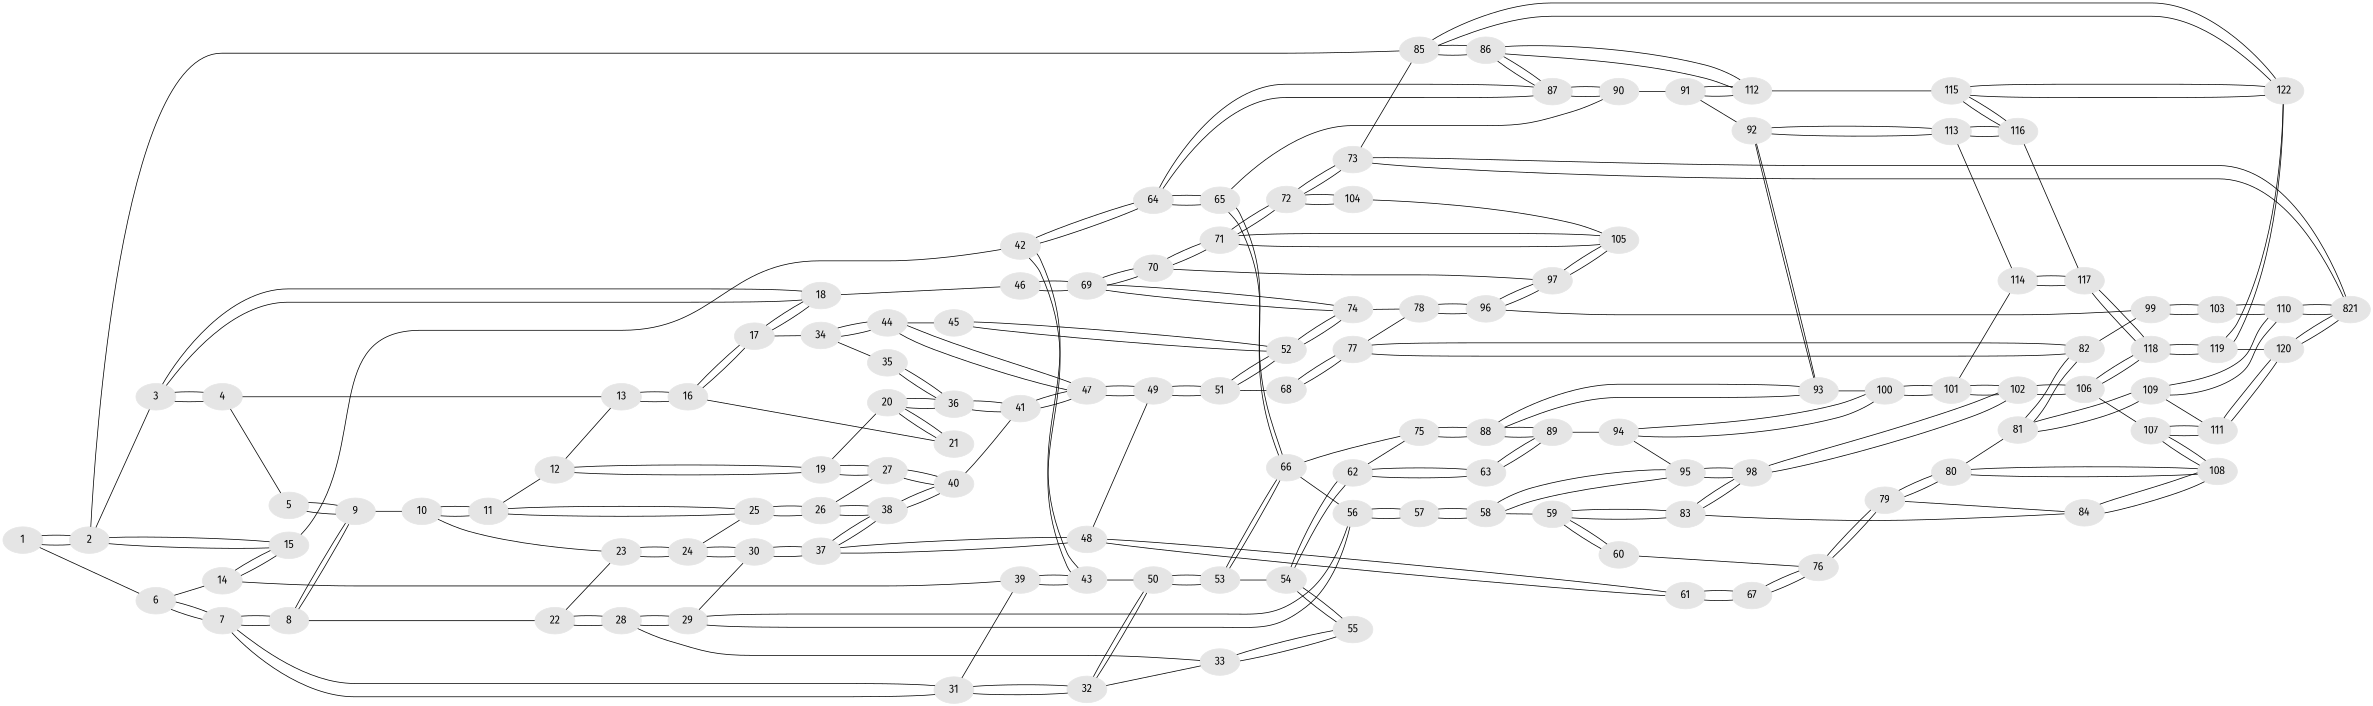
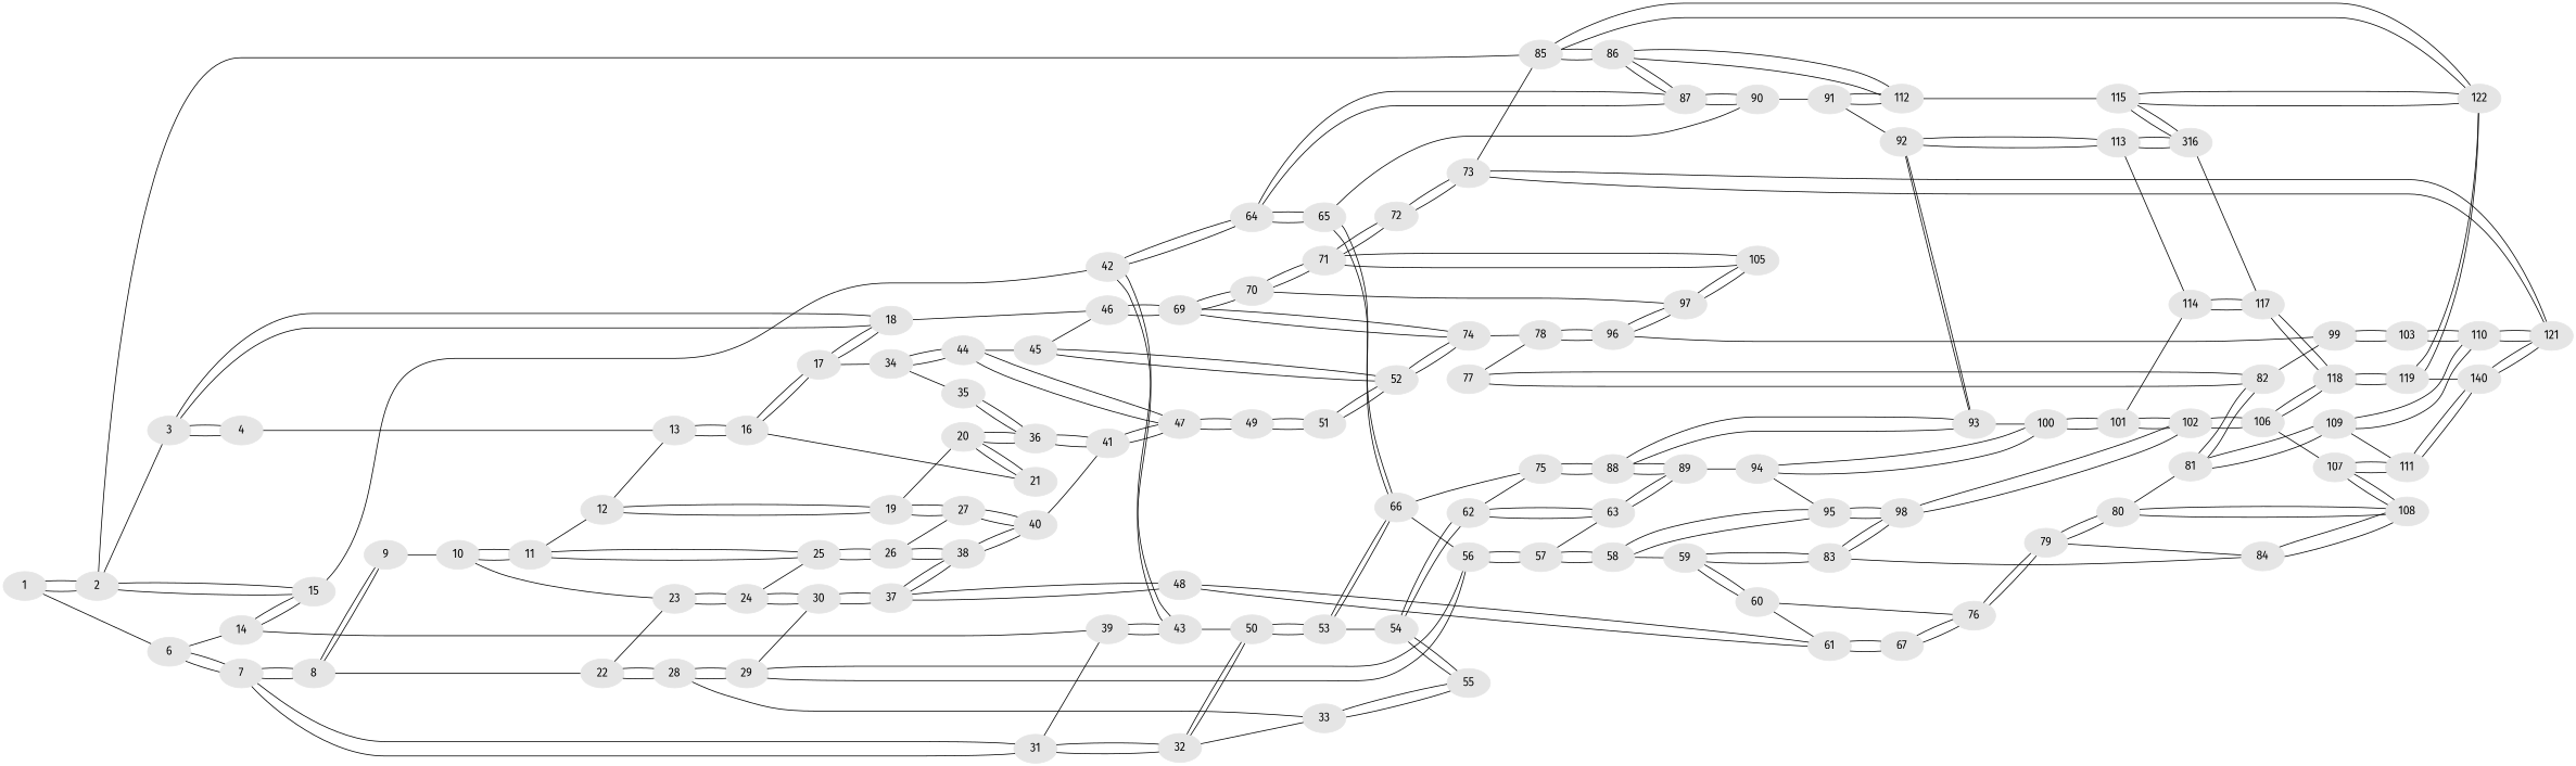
  graph {
    fontname="Fira Sans"
    rankdir=LR
    node [color=gray90 fontname="Fira Sans" style=filled]
    edge [fontname="Fira Sans"]
    1
    2
    6
    3
    15
    85
    7
    14
    4
    18
    42
    86
    122
-   5
    13
    46
    73
-   121 [label=821]
+   121
    9
    16
    10
    8
    31
    39
    22
    32
    23
    28
    11
    12
    25
    24
    19
    26
    20
    27
    17
    21
    43
    64
    34
    35
    44
    69
    36
    40
    41
    29
    33
    30
    37
    38
    56
    55
    57
    48
    50
    53
    47
    45
    49
    61
    65
    87
    52
    74
    70
    51
    67
-   68
    54
    66
    77
    78
    62
    75
    63
    58
    59
    95
    89
    60
    83
    98
    76
    84
    79
    88
    94
    90
    91
    82
    71
    97
    72
    105
-   104
    96
    93
    80
    99
    81
    108
    109
    110
    111
    103
    102
    112
    115
    100
    92
    113
    114
-   116
+   116 [label=316]
    101
    106
    117
    107
    118
    119
-   120
+   120 [label=140]
    1 -- 2
    1 -- 2
    1 -- 6
    2 -- 3
    2 -- 15
    2 -- 15
    2 -- 85
    6 -- 7
    6 -- 7
    6 -- 14
    3 -- 4
    3 -- 4
    3 -- 18
    3 -- 18
    15 -- 42
    85 -- 86
    85 -- 86
    85 -- 122
    85 -- 122
    7 -- 8
    7 -- 8
    7 -- 31
    7 -- 31
    14 -- 15
    14 -- 15
    14 -- 39
-   4 -- 5
    4 -- 13
    18 -- 46
    42 -- 43
    42 -- 43
    42 -- 64
    42 -- 64
    86 -- 87
    86 -- 87
    86 -- 112
    86 -- 112
-   5 -- 9
-   5 -- 9
    13 -- 16
    13 -- 16
    46 -- 69
    46 -- 69
    73 -- 85
    73 -- 121
    73 -- 121
    9 -- 10
    16 -- 17
    16 -- 17
    16 -- 21
    10 -- 23
    10 -- 11
    10 -- 11
    8 -- 9
    8 -- 9
    8 -- 22
    31 -- 39
    31 -- 32
    31 -- 32
    39 -- 43
    39 -- 43
    22 -- 23
    22 -- 28
    22 -- 28
    32 -- 33
    32 -- 50
    32 -- 50
    23 -- 24
    23 -- 24
    28 -- 29
    28 -- 29
    28 -- 33
    11 -- 12
    11 -- 25
    11 -- 25
    12 -- 13
    12 -- 19
    12 -- 19
    25 -- 26
    25 -- 26
    24 -- 25
    24 -- 30
    24 -- 30
    19 -- 20
    19 -- 27
    19 -- 27
    26 -- 27
    26 -- 38
    26 -- 38
    20 -- 21
    20 -- 21
    20 -- 36
    20 -- 36
    27 -- 40
    27 -- 40
    17 -- 18
    17 -- 18
    17 -- 34
    43 -- 50
    64 -- 65
    64 -- 65
    64 -- 87
    64 -- 87
    34 -- 35
    34 -- 44
    34 -- 44
    35 -- 36
    35 -- 36
    44 -- 47
    44 -- 47
    44 -- 45
    69 -- 74
    69 -- 74
    69 -- 70
    69 -- 70
    36 -- 41
    36 -- 41
    40 -- 41
    41 -- 47
    41 -- 47
    29 -- 30
    29 -- 56
    29 -- 56
    33 -- 55
    33 -- 55
    30 -- 37
    30 -- 37
    37 -- 38
    37 -- 38
    37 -- 48
    37 -- 48
    38 -- 40
    38 -- 40
    56 -- 57
    56 -- 57
+   57 -- 63
    57 -- 58
    57 -- 58
-   48 -- 49
    48 -- 61
    48 -- 61
    50 -- 53
    50 -- 53
    53 -- 54
    53 -- 66
    53 -- 66
    47 -- 49
    47 -- 49
+   45 -- 46
    45 -- 52
    45 -- 52
    49 -- 51
    49 -- 51
    61 -- 67
    61 -- 67
    65 -- 66
    65 -- 66
    65 -- 90
    87 -- 90
    87 -- 90
    52 -- 74
    52 -- 74
    74 -- 78
    70 -- 71
    70 -- 71
    70 -- 97
    51 -- 52
    51 -- 52
-   51 -- 68
    67 -- 76
    67 -- 76
-   68 -- 77
-   68 -- 77
    54 -- 55
    54 -- 55
    54 -- 62
    54 -- 62
    66 -- 56
    66 -- 75
    77 -- 78
    77 -- 82
    77 -- 82
    78 -- 96
    78 -- 96
    62 -- 75
    62 -- 63
    62 -- 63
    75 -- 88
    75 -- 88
    63 -- 89
    63 -- 89
    58 -- 59
    58 -- 95
    58 -- 95
    59 -- 60
    59 -- 60
    59 -- 83
    59 -- 83
    95 -- 98
    95 -- 98
    89 -- 94
+   60 -- 61
    60 -- 76
    83 -- 98
    83 -- 98
    83 -- 84
    98 -- 102
    98 -- 102
    76 -- 79
    76 -- 79
    84 -- 108
    84 -- 108
    79 -- 84
    79 -- 80
    79 -- 80
    88 -- 89
    88 -- 89
    88 -- 93
    88 -- 93
    94 -- 95
    94 -- 100
    94 -- 100
    90 -- 91
    91 -- 112
    91 -- 112
    91 -- 92
    82 -- 99
    71 -- 72
    71 -- 72
    71 -- 105
    71 -- 105
    97 -- 105
    97 -- 105
    72 -- 73
    72 -- 73
-   72 -- 104
-   72 -- 104
-   104 -- 105
    96 -- 97
    96 -- 97
    96 -- 99
    93 -- 100
    80 -- 81
    80 -- 108
    80 -- 108
    99 -- 103
    99 -- 103
    81 -- 82
    81 -- 82
    81 -- 109
    81 -- 109
    109 -- 110
    109 -- 110
    109 -- 111
    110 -- 121
    110 -- 121
    111 -- 120
    111 -- 120
    103 -- 110
    103 -- 110
    102 -- 106
    102 -- 106
    112 -- 115
    115 -- 122
    115 -- 122
    115 -- 116
    115 -- 116
    100 -- 101
    100 -- 101
    92 -- 93
    92 -- 93
    92 -- 113
    92 -- 113
    113 -- 114
    113 -- 116
    113 -- 116
    114 -- 117
    114 -- 117
    116 -- 117
    101 -- 102
    101 -- 102
    101 -- 114
    106 -- 107
    106 -- 118
    106 -- 118
    117 -- 118
    117 -- 118
    107 -- 108
    107 -- 108
    107 -- 111
    107 -- 111
    118 -- 119
    118 -- 119
    119 -- 122
    119 -- 122
    119 -- 120
    120 -- 121
    120 -- 121
  }
